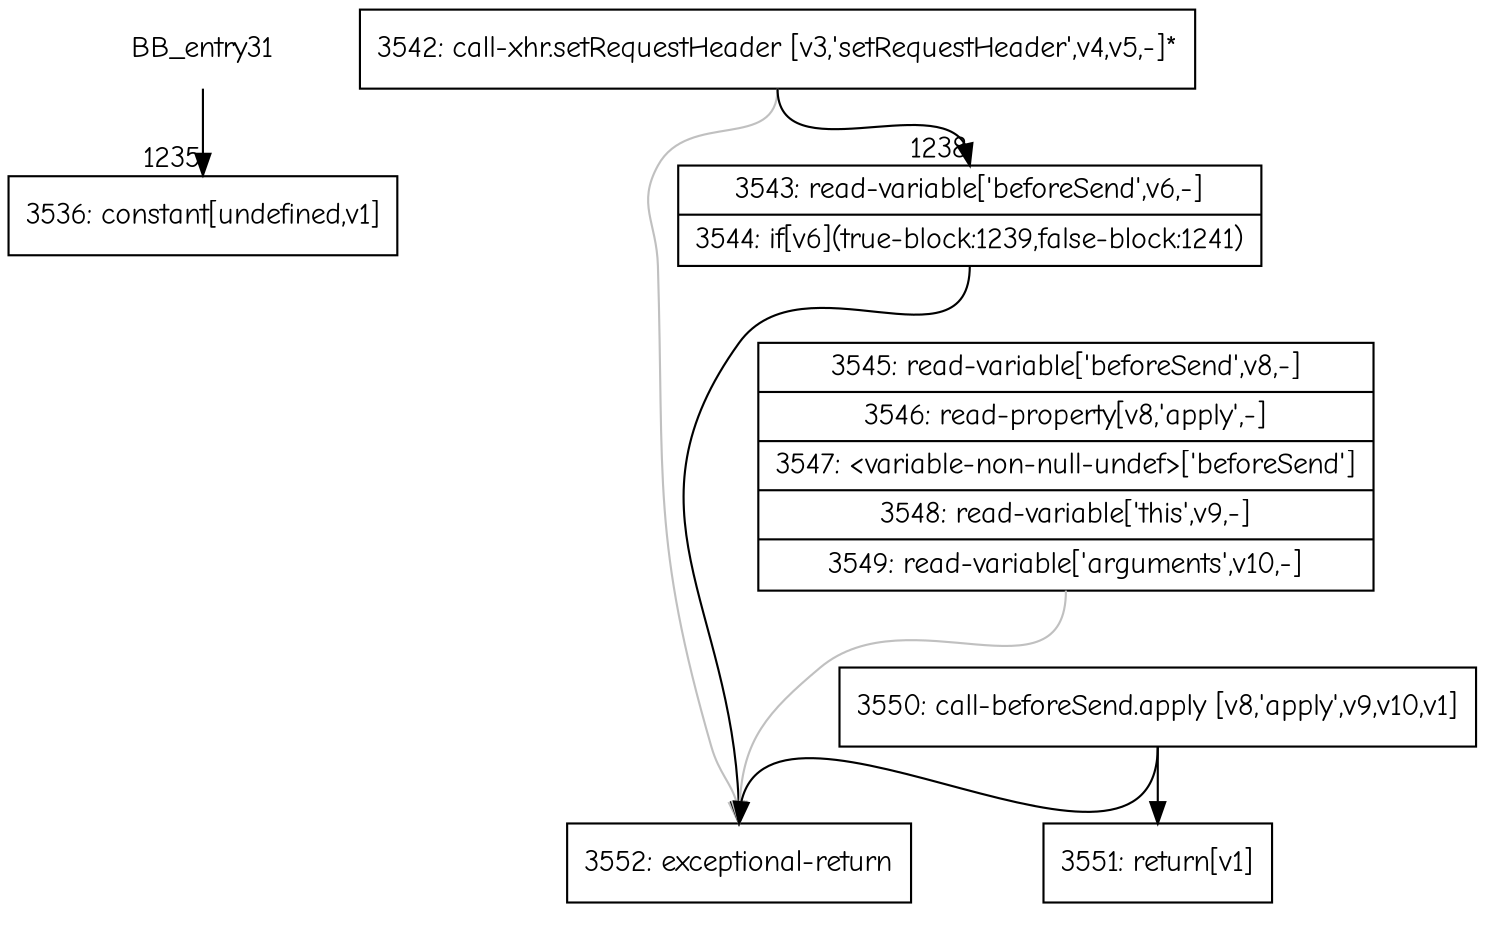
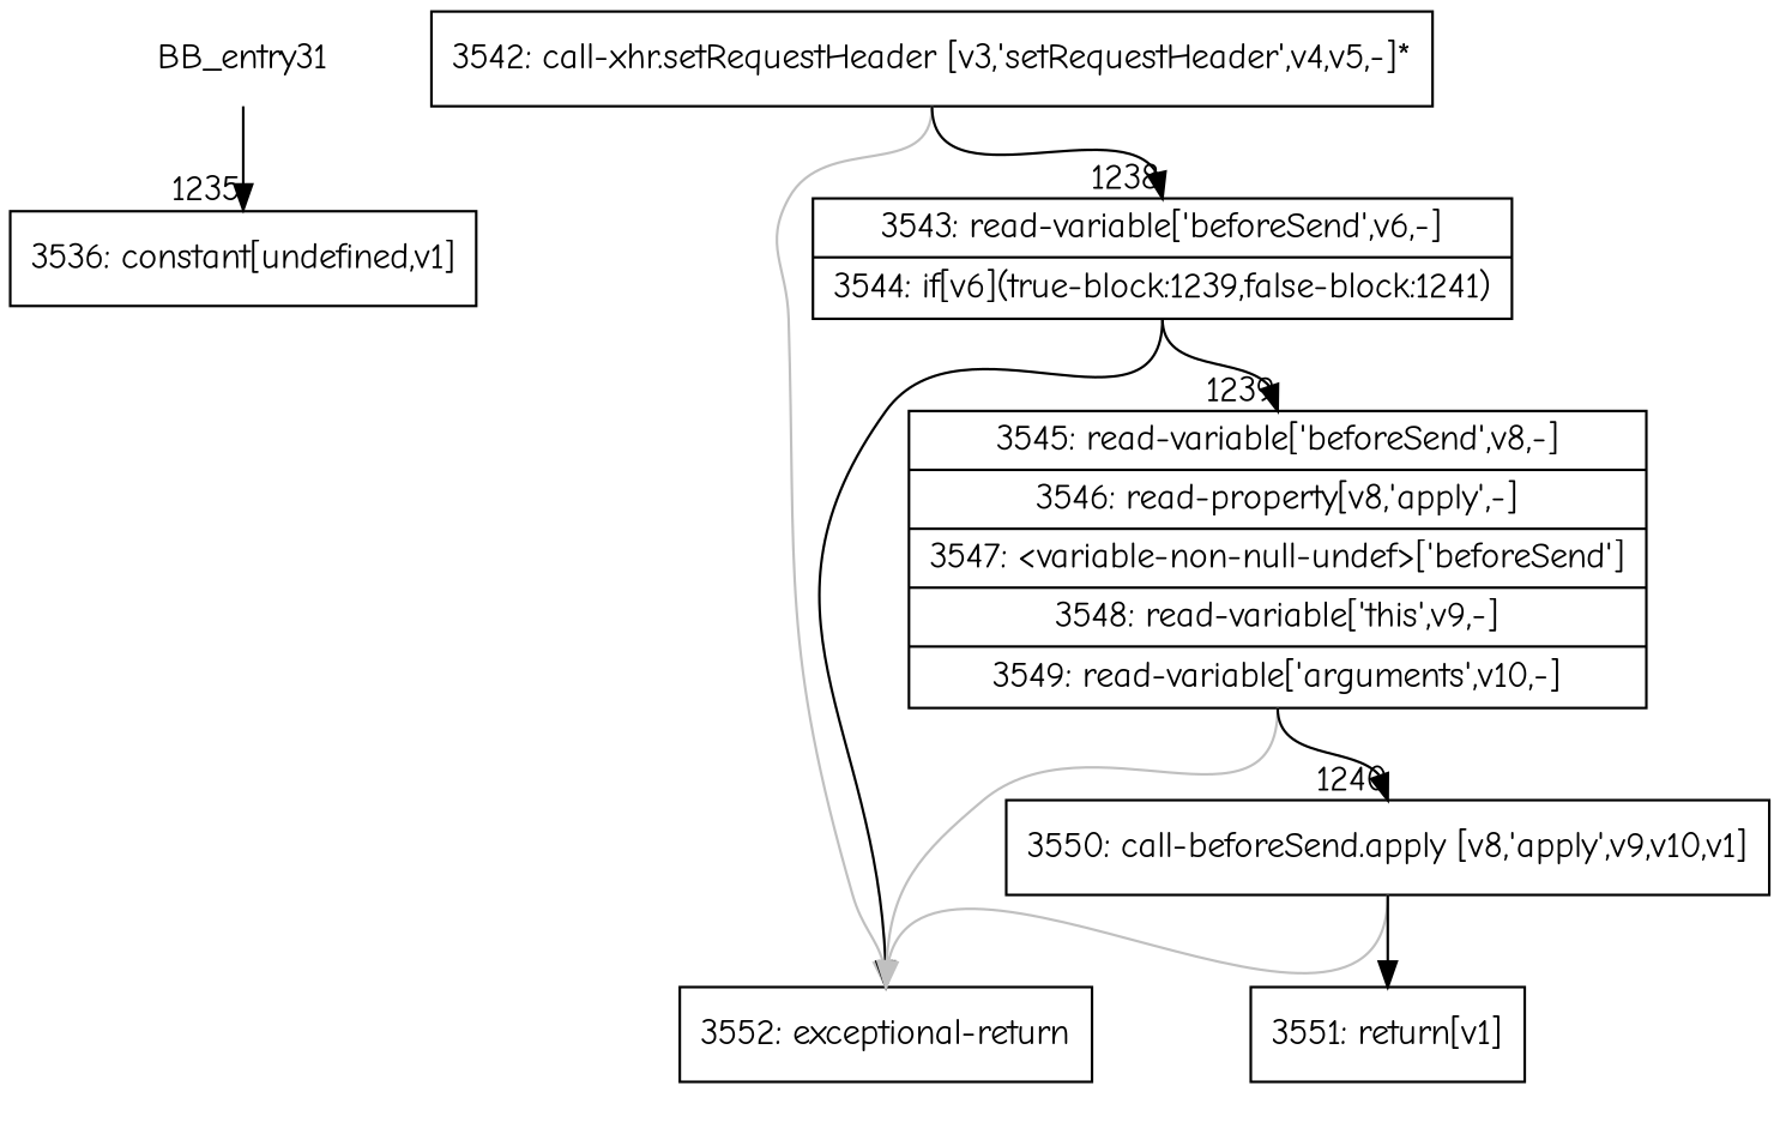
  digraph {
    fontname="Comic Neue"
    rankdir=TD
    node [fontname="Comic Neue" shape=record]
    edge [fontname="Comic Neue" headport=n tailport=s]
    n1 [label=BB_entry31 shape=none]
    n2 [label="{3536: constant[undefined,v1]}"]
    n3 [label="{3542: call-xhr.setRequestHeader [v3,'setRequestHeader',v4,v5,-]*}"]
    n4 [label="{3552: exceptional-return}"]
    n5 [label="{3543: read-variable['beforeSend',v6,-]|3544: if[v6](true-block:1239,false-block:1241)}"]
    n6 [label="{3545: read-variable['beforeSend',v8,-]|3546: read-property[v8,'apply',-]|3547: \<variable-non-null-undef\>['beforeSend']|3548: read-variable['this',v9,-]|3549: read-variable['arguments',v10,-]}"]
    n7 [label="{3550: call-beforeSend.apply [v8,'apply',v9,v10,v1]}"]
    n8 [label="{3551: return[v1]}"]
    n1 -> n2 [headlabel="    1235"]
    n3 -> n4 [color=gray]
    n3 -> n5 [headlabel="      1238"]
    n5 -> n4 [color=black]
+   n5 -> n6 [headlabel="      1239"]
    n6 -> n4 [color=gray]
-   n7 -> n4 [color=black]
+   n6 -> n7 [headlabel="      1240"]
+   n7 -> n4 [color=gray]
    n7 -> n8
  }
